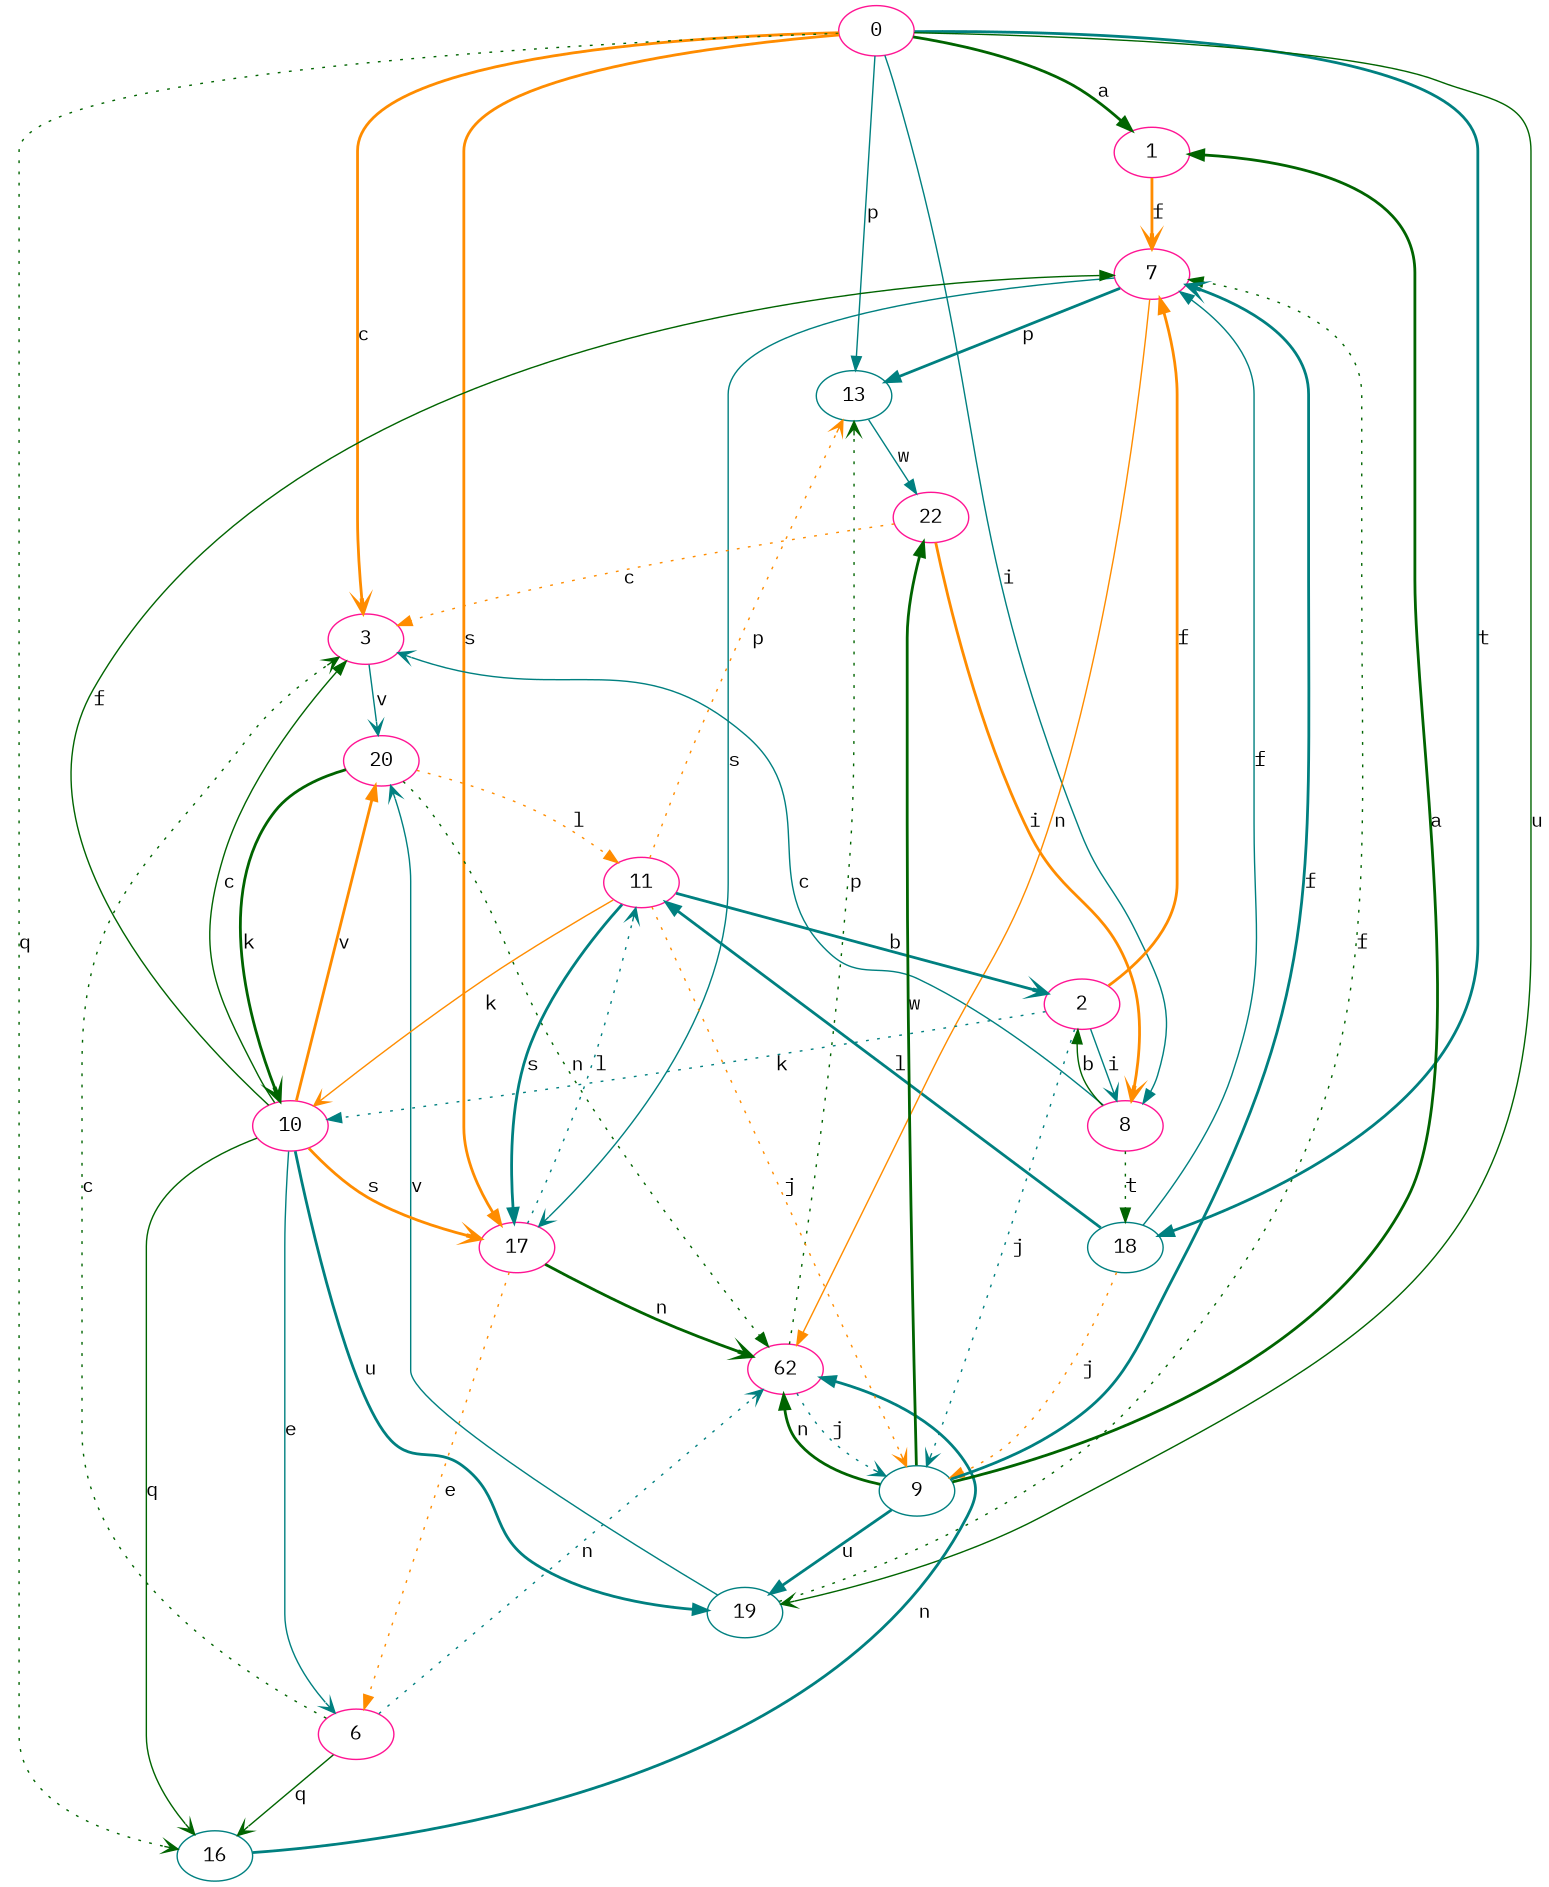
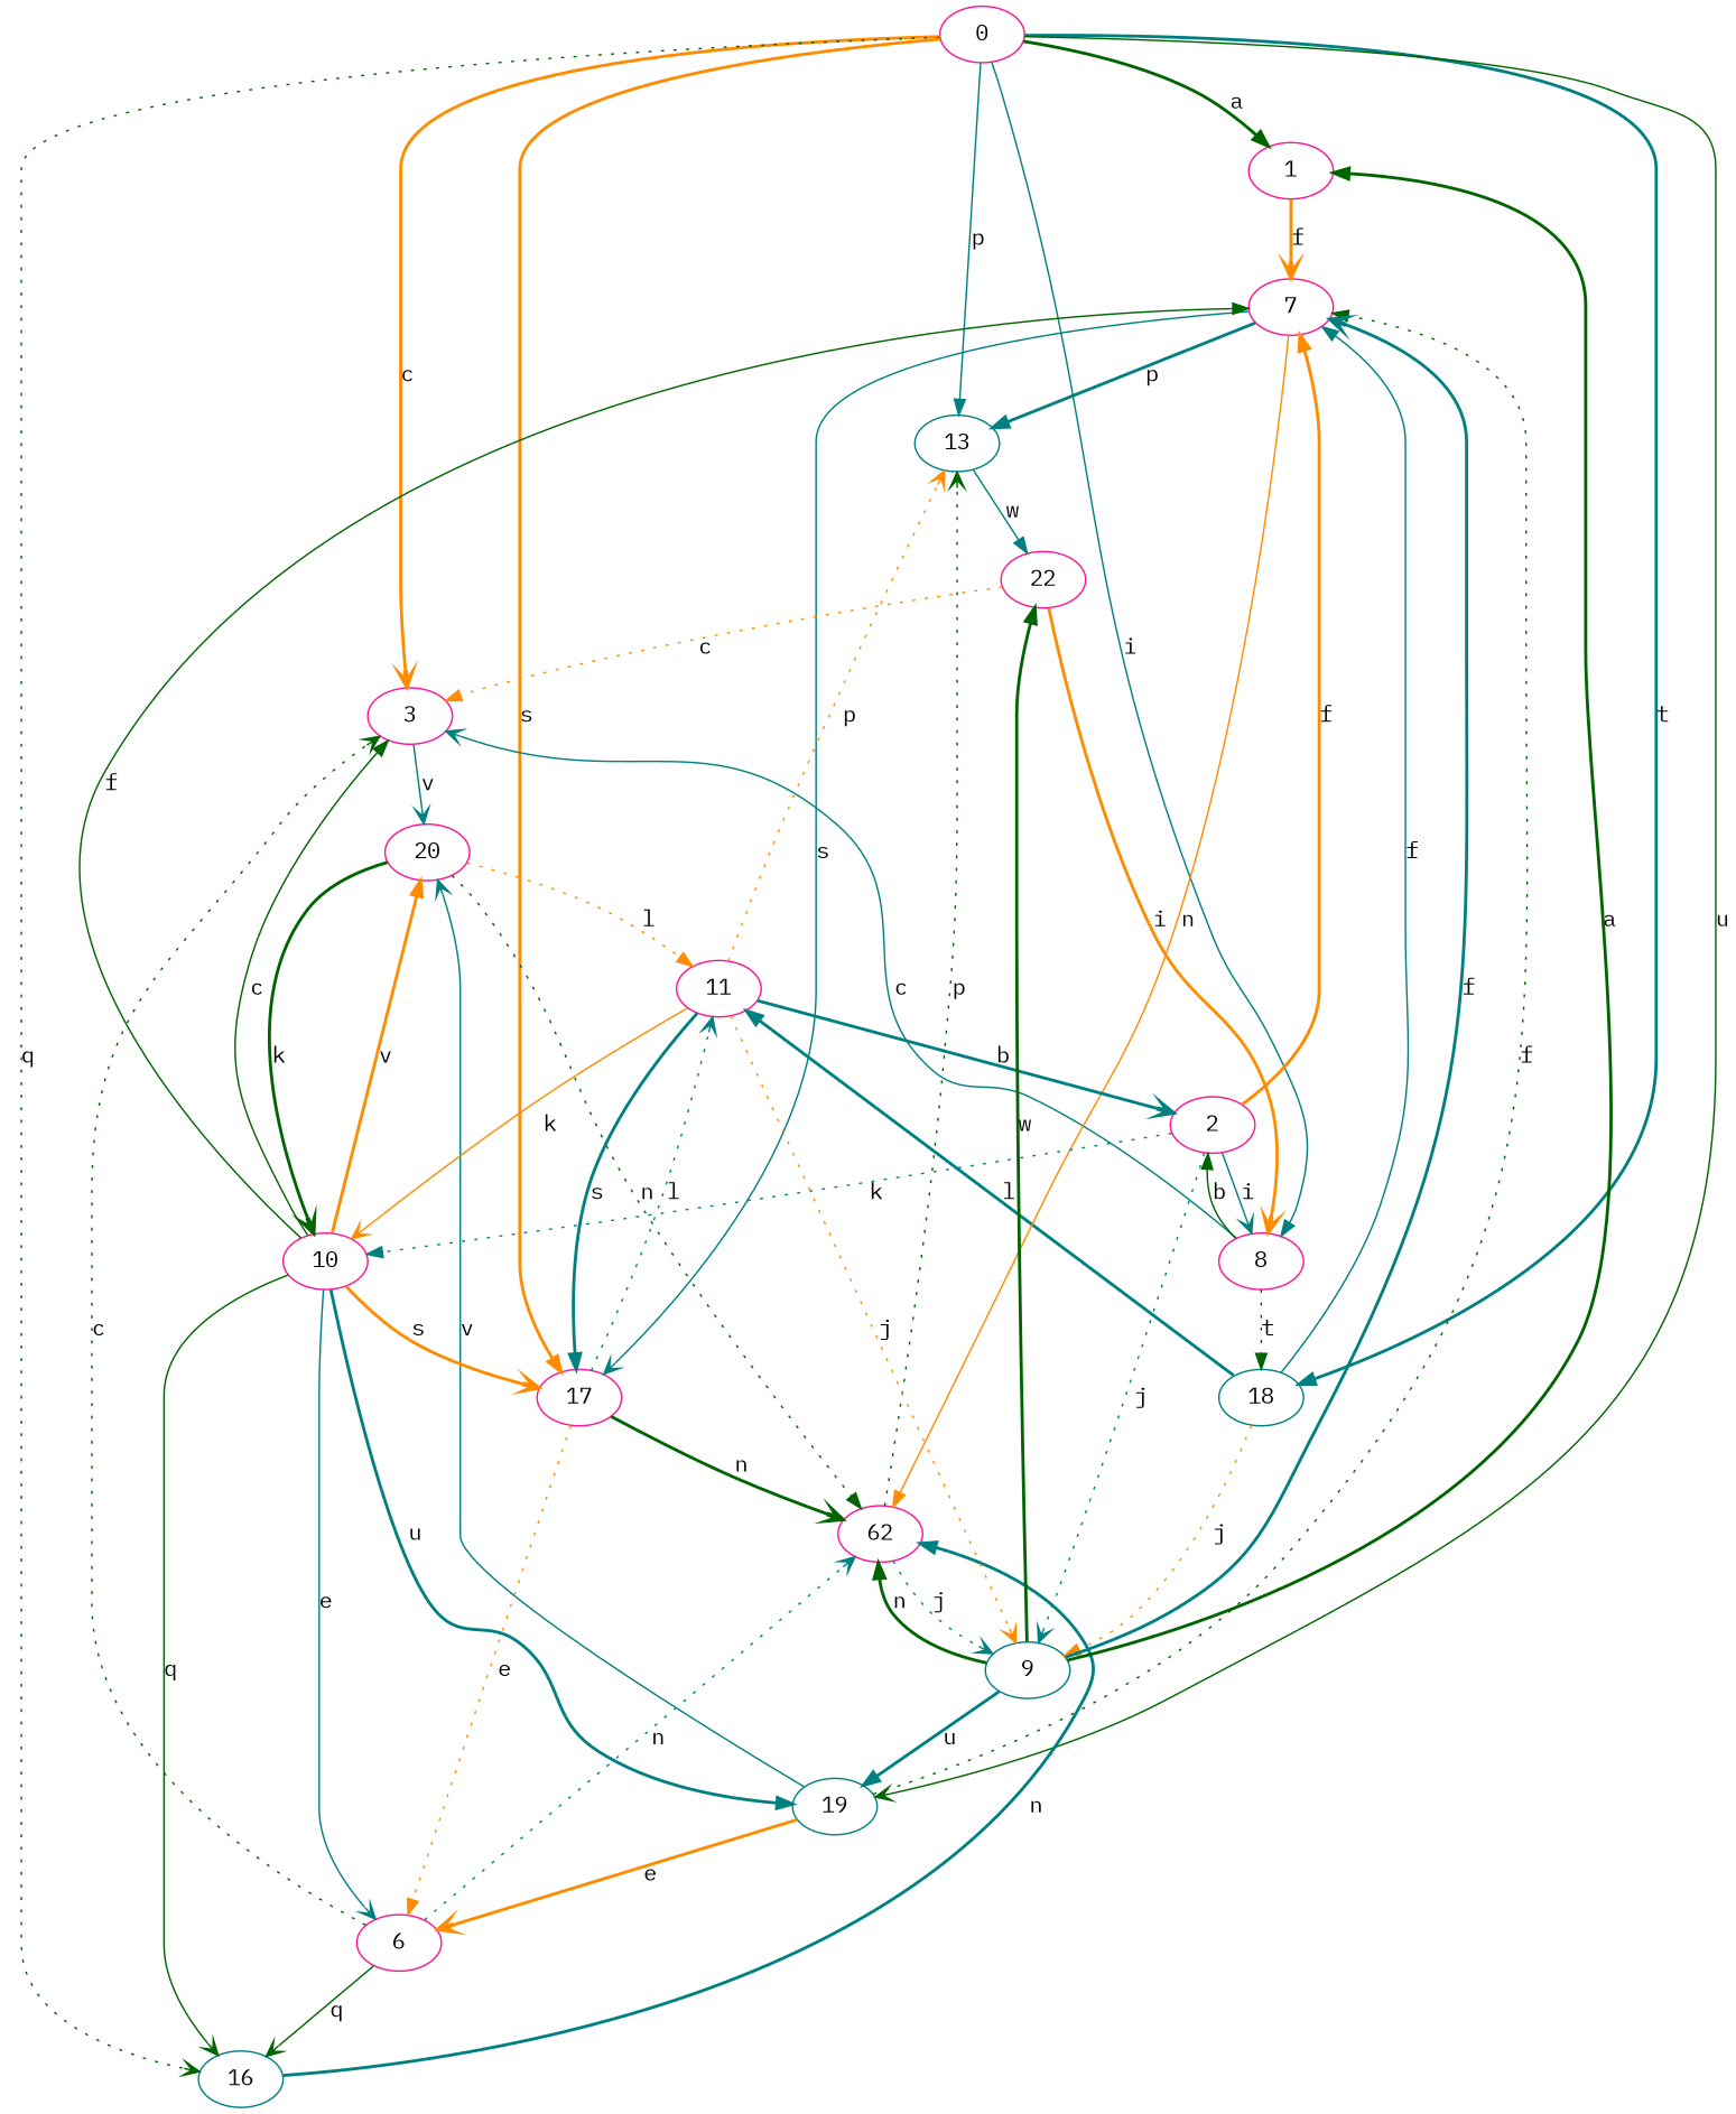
  strict digraph {
    fontname="IBM Plex Mono"
    node [color=deeppink fontname="IBM Plex Mono"]
    edge [arrowhead=normal color=teal fontname="IBM Plex Mono" style=bold]
    0
    1
    3
    8
    13 [color=teal]
    16 [color=teal]
    17
    18 [color=teal]
    19 [color=teal]
    7
    20
    2
    22
    n14 [label=62]
    6
    11
    9 [color=teal]
    10
    0 -> 1 [color=darkgreen label=a]
    0 -> 3 [arrowhead=vee color=darkorange label=c]
    0 -> 8 [label=i style=solid]
    0 -> 13 [label=p style=solid]
    0 -> 16 [arrowhead=vee color=darkgreen label=q style=dotted]
    0 -> 17 [color=darkorange label=s]
    0 -> 18 [label=t]
    0 -> 19 [arrowhead=vee color=darkgreen label=u style=solid]
    1 -> 7 [arrowhead=vee color=darkorange label=f]
    3 -> 20 [arrowhead=vee label=v style=solid]
    8 -> 3 [arrowhead=vee label=c style=solid]
    8 -> 18 [color=darkgreen label=t style=dotted]
    8 -> 2 [color=darkgreen label=b style=solid]
    13 -> 22 [label=w style=solid]
    16 -> n14 [label=n]
    17 -> n14 [arrowhead=vee color=darkgreen label=n]
    17 -> 6 [color=darkorange label=e style=dotted]
    17 -> 11 [arrowhead=vee label=l style=dotted]
    18 -> 7 [label=f style=solid]
    18 -> 11 [label=l]
    18 -> 9 [color=darkorange label=j style=dotted]
    19 -> 7 [color=darkgreen label=f style=dotted]
    19 -> 20 [arrowhead=vee label=v style=solid]
+   19 -> 6 [arrowhead=vee color=darkorange label=e]
    7 -> 13 [label=p]
    7 -> 17 [arrowhead=vee label=s style=solid]
    7 -> n14 [color=darkorange label=n style=solid]
    20 -> n14 [color=darkgreen label=n style=dotted]
    20 -> 11 [color=darkorange label=l style=dotted]
    20 -> 10 [arrowhead=vee color=darkgreen label=k]
    2 -> 8 [arrowhead=vee label=i style=solid]
    2 -> 7 [color=darkorange label=f]
    2 -> 9 [arrowhead=vee label=j style=dotted]
    2 -> 10 [label=k style=dotted]
    22 -> 3 [color=darkorange label=c style=dotted]
    22 -> 8 [arrowhead=vee color=darkorange label=i]
    n14 -> 13 [arrowhead=vee color=darkgreen label=p style=dotted]
    n14 -> 9 [arrowhead=vee label=j style=dotted]
    6 -> 3 [arrowhead=vee color=darkgreen label=c style=dotted]
    6 -> 16 [arrowhead=vee color=darkgreen label=q style=solid]
    6 -> n14 [arrowhead=vee label=n style=dotted]
    11 -> 13 [arrowhead=vee color=darkorange label=p style=dotted]
    11 -> 17 [label=s]
    11 -> 2 [arrowhead=vee label=b]
    11 -> 9 [arrowhead=vee color=darkorange label=j style=dotted]
    11 -> 10 [arrowhead=vee color=darkorange label=k style=solid]
    9 -> 1 [color=darkgreen label=a]
    9 -> 19 [label=u]
    9 -> 7 [arrowhead=vee label=f]
    9 -> 22 [color=darkgreen label=w]
    9 -> n14 [color=darkgreen label=n]
    10 -> 3 [color=darkgreen label=c style=solid]
    10 -> 16 [arrowhead=vee color=darkgreen label=q style=solid]
    10 -> 17 [arrowhead=vee color=darkorange label=s]
    10 -> 19 [label=u]
    10 -> 7 [color=darkgreen label=f style=solid]
    10 -> 20 [color=darkorange label=v]
    10 -> 6 [arrowhead=vee label=e style=solid]
  }
